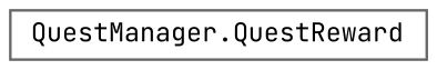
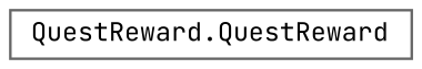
  digraph {
    rankdir=TB
    fontname="JetBrains Mono"
-   n1 [color=grey40 fillcolor=white fontname="JetBrains Mono" fontsize=10 height=0.2 label="QuestManager.QuestReward" shape=box style=filled width=0.4]
+   n1 [color=grey40 fillcolor=white fontname="JetBrains Mono" fontsize=10 height=0.2 label="QuestReward.QuestReward" shape=box style=filled width=0.4]
  }
